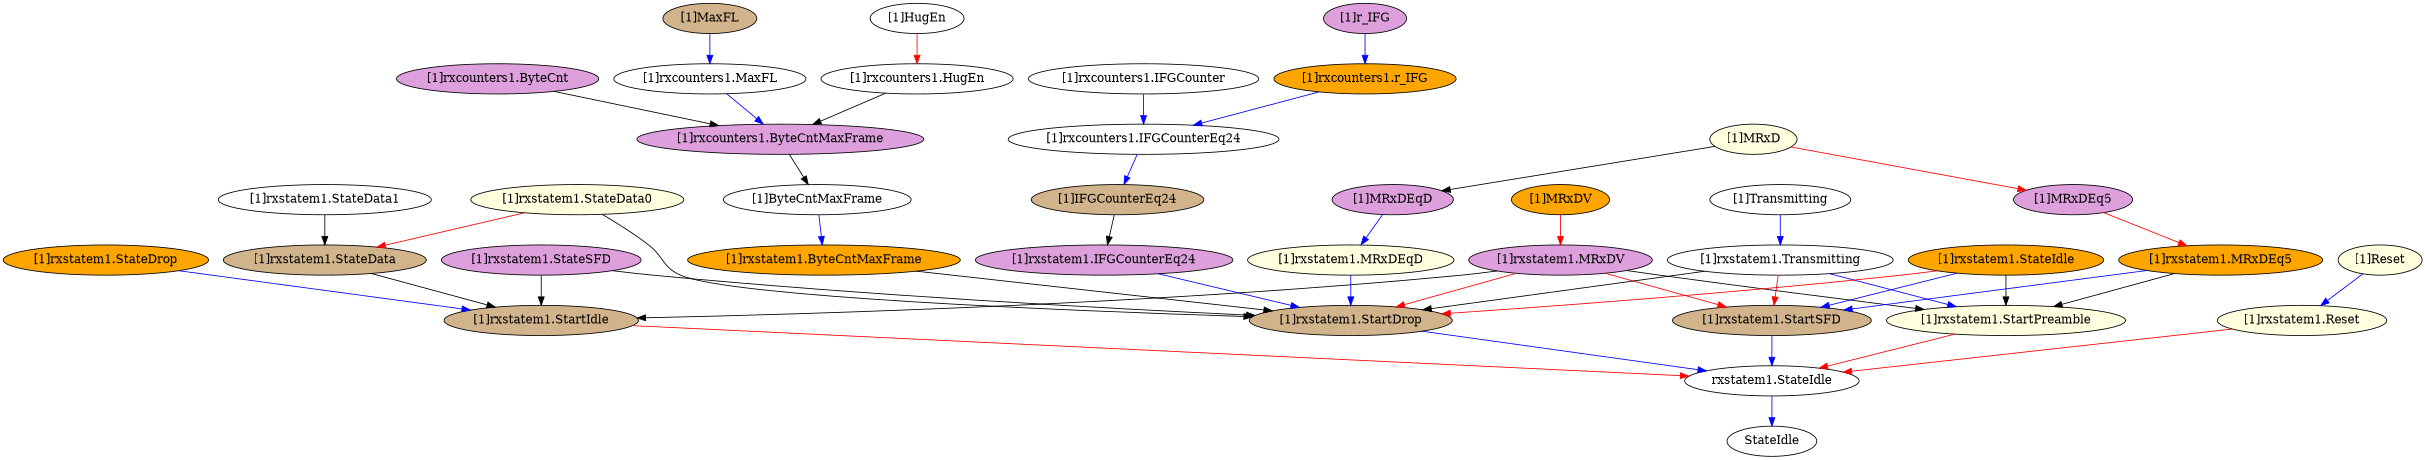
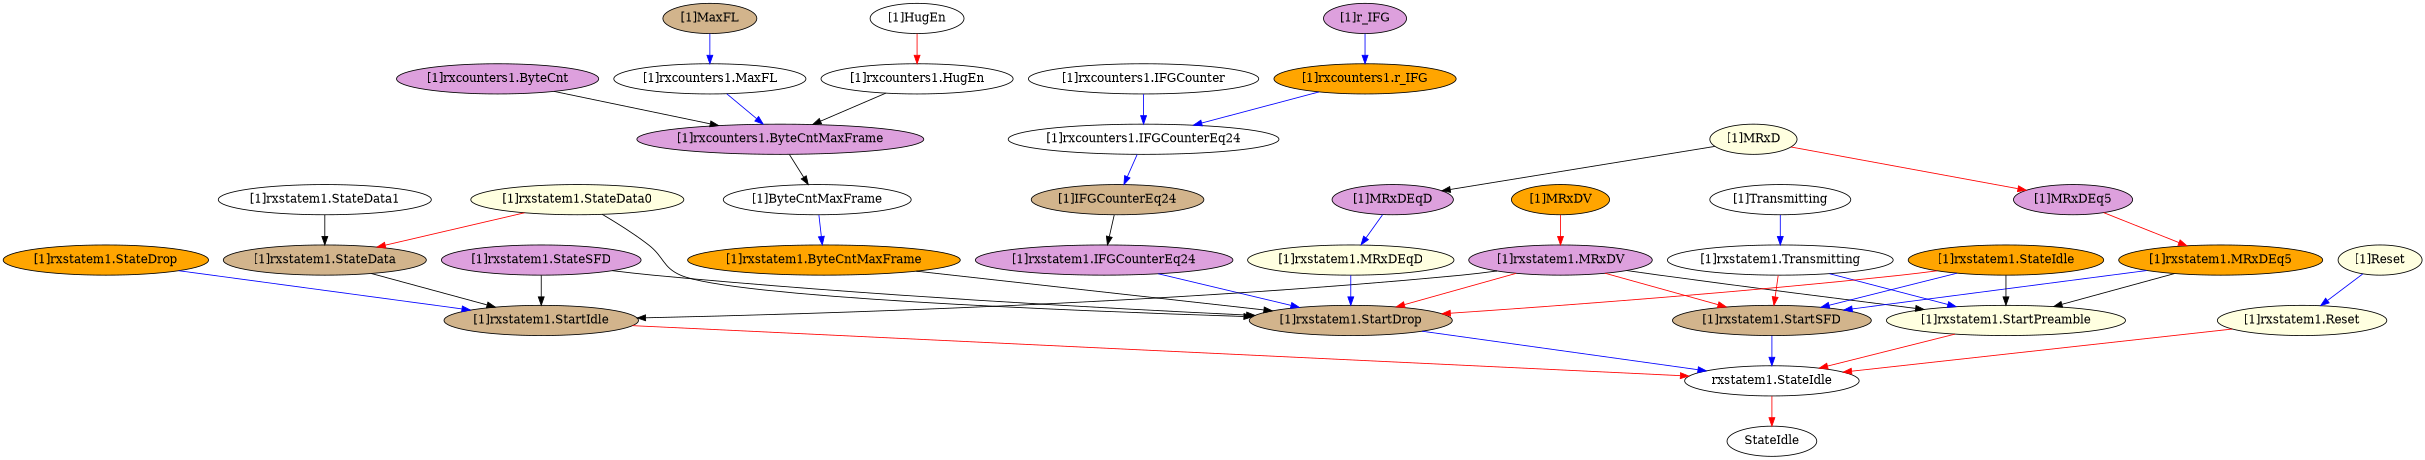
  strict digraph {
    node [complexity=12 fillcolor=white importance=0.0540764876008 rank=0.0 style=filled]
    edge [color=blue]
    "[1]rxstatem1.StateDrop" [complexity=7 fillcolor=orange importance=0.0238184953699 rank=0.00340264219571]
    "[1]rxstatem1.StartIdle" [complexity=1 fillcolor=tan importance=0.0193295504615 rank=0.0193295504615]
    "rxstatem1.StateIdle" [complexity=0 importance=0.0111304237606]
    StateIdle [complexity=0 importance=0.00391441338692]
    "[1]rxcounters1.ByteCnt" [complexity=16 fillcolor=plum importance=0.0623461782519 rank=0.00389663614075]
    "[1]rxcounters1.ByteCntMaxFrame" [fillcolor=plum importance=0.0495578688785 rank=0.00412982240654]
    "[1]ByteCntMaxFrame" [importance=0.0416004883189 rank=0.00346670735991]
    "[1]rxstatem1.ByteCntMaxFrame" [fillcolor=orange importance=0.0365987396786 rank=0.00304989497322]
    "[1]r_IFG" [complexity=15 fillcolor=plum importance=0.0598869087664 rank=0.00399246058443]
    "[1]rxcounters1.r_IFG" [complexity=15 fillcolor=orange importance=0.0568745125493 rank=0.00379163416996]
    "[1]rxcounters1.IFGCounterEq24" [importance=0.052355893827 rank=0.00436299115225]
    "[1]IFGCounterEq24" [fillcolor=tan importance=0.0435761369675 rank=0.00363134474729]
    "[1]rxstatem1.StateData" [complexity=7 fillcolor=tan importance=0.0255235973085 rank=0.00364622818692]
    "[1]rxstatem1.IFGCounterEq24" [fillcolor=plum importance=0.0383687565465 rank=0.00319739637888]
    "[1]rxstatem1.StartDrop" [complexity=3 fillcolor=tan importance=0.032752721439 rank=0.010917573813]
    "[1]rxstatem1.MRxDV" [fillcolor=plum importance=0.0360663621571 rank=0.00300553017976]
    "[1]rxstatem1.StartPreamble" [complexity=3 fillcolor=lightyellow importance=0.0282355688508 rank=0.00941185628361]
    "[1]rxstatem1.StartSFD" [complexity=3 fillcolor=tan importance=0.0294007804481 rank=0.00980026014936]
    "[1]rxcounters1.MaxFL" [complexity=16 rank=0.00337978047505]
    "[1]rxstatem1.Transmitting" [importance=0.0365182289087 rank=0.00304318574239]
    "[1]MRxDEq5" [complexity=9 fillcolor=plum importance=0.0372545598864 rank=0.00413939554293]
    "[1]rxstatem1.MRxDEq5" [complexity=9 fillcolor=orange importance=0.0340269890257 rank=0.00378077655841]
    "[1]MRxD" [complexity=14 fillcolor=lightyellow importance=0.0428119909141 rank=0.003057999351]
    "[1]MRxDEqD" [fillcolor=plum importance=0.039799594697 rank=0.00331663289142]
    "[1]rxstatem1.MRxDEqD" [fillcolor=lightyellow importance=0.0365720238363 rank=0.00304766865303]
    "[1]rxstatem1.Reset" [complexity=1 fillcolor=lightyellow importance=0.0364433049333 rank=0.0364433049333]
    "[1]rxstatem1.StateData0" [fillcolor=lightyellow importance=0.0404237251135 rank=0.00336864375946]
    "[1]rxstatem1.StateData1" [complexity=10 importance=0.033135680578 rank=0.0033135680578]
    "[1]rxstatem1.StateIdle" [fillcolor=orange importance=0.0399687318127 rank=0.00333072765106]
    "[1]Transmitting" [importance=0.0395306251258 rank=0.00329421876048]
    "[1]MRxDV" [fillcolor=orange importance=0.0390787583742 rank=0.00325656319785]
    "[1]rxstatem1.StateSFD" [fillcolor=plum importance=0.0413523244629 rank=0.00344602703857]
    "[1]HugEn" [complexity=16 importance=0.0570888838179 rank=0.00356805523862]
    "[1]rxcounters1.HugEn" [complexity=16 rank=0.00337978047505]
    "[1]rxcounters1.IFGCounter" [complexity=15 importance=0.0663888283731 rank=0.00442592189154]
    "[1]Reset" [complexity=1 fillcolor=lightyellow importance=0.0394557011504 rank=0.0394557011504]
    "[1]MaxFL" [complexity=16 fillcolor=tan importance=0.0570888838179 rank=0.00356805523862]
    "[1]rxstatem1.StateDrop" -> "[1]rxstatem1.StartIdle"
    "[1]rxstatem1.StartIdle" -> "rxstatem1.StateIdle" [color=red]
-   "rxstatem1.StateIdle" -> StateIdle
+   "rxstatem1.StateIdle" -> StateIdle [color=red]
    "[1]rxcounters1.ByteCnt" -> "[1]rxcounters1.ByteCntMaxFrame" [color=black]
    "[1]rxcounters1.ByteCntMaxFrame" -> "[1]ByteCntMaxFrame" [color=black]
    "[1]ByteCntMaxFrame" -> "[1]rxstatem1.ByteCntMaxFrame"
    "[1]rxstatem1.ByteCntMaxFrame" -> "[1]rxstatem1.StartDrop" [color=black]
    "[1]r_IFG" -> "[1]rxcounters1.r_IFG"
    "[1]rxcounters1.r_IFG" -> "[1]rxcounters1.IFGCounterEq24"
    "[1]rxcounters1.IFGCounterEq24" -> "[1]IFGCounterEq24"
    "[1]IFGCounterEq24" -> "[1]rxstatem1.IFGCounterEq24" [color=black]
    "[1]rxstatem1.StateData" -> "[1]rxstatem1.StartIdle" [color=black]
    "[1]rxstatem1.IFGCounterEq24" -> "[1]rxstatem1.StartDrop"
    "[1]rxstatem1.StartDrop" -> "rxstatem1.StateIdle"
    "[1]rxstatem1.MRxDV" -> "[1]rxstatem1.StartIdle" [color=black]
    "[1]rxstatem1.MRxDV" -> "[1]rxstatem1.StartDrop" [color=red]
    "[1]rxstatem1.MRxDV" -> "[1]rxstatem1.StartPreamble" [color=black]
    "[1]rxstatem1.MRxDV" -> "[1]rxstatem1.StartSFD" [color=red]
    "[1]rxstatem1.StartPreamble" -> "rxstatem1.StateIdle" [color=red]
    "[1]rxstatem1.StartSFD" -> "rxstatem1.StateIdle"
    "[1]rxcounters1.MaxFL" -> "[1]rxcounters1.ByteCntMaxFrame"
-   "[1]rxstatem1.Transmitting" -> "[1]rxstatem1.StartDrop" [color=black]
    "[1]rxstatem1.Transmitting" -> "[1]rxstatem1.StartPreamble"
    "[1]rxstatem1.Transmitting" -> "[1]rxstatem1.StartSFD" [color=red]
    "[1]MRxDEq5" -> "[1]rxstatem1.MRxDEq5" [color=red]
    "[1]rxstatem1.MRxDEq5" -> "[1]rxstatem1.StartPreamble" [color=black]
    "[1]rxstatem1.MRxDEq5" -> "[1]rxstatem1.StartSFD"
    "[1]MRxD" -> "[1]MRxDEq5" [color=red]
    "[1]MRxD" -> "[1]MRxDEqD" [color=black]
    "[1]MRxDEqD" -> "[1]rxstatem1.MRxDEqD"
    "[1]rxstatem1.MRxDEqD" -> "[1]rxstatem1.StartDrop"
    "[1]rxstatem1.Reset" -> "rxstatem1.StateIdle" [color=red]
    "[1]rxstatem1.StateData0" -> "[1]rxstatem1.StateData" [color=red]
    "[1]rxstatem1.StateData0" -> "[1]rxstatem1.StartDrop" [color=black]
    "[1]rxstatem1.StateData1" -> "[1]rxstatem1.StateData" [color=black]
    "[1]rxstatem1.StateIdle" -> "[1]rxstatem1.StartDrop" [color=red]
    "[1]rxstatem1.StateIdle" -> "[1]rxstatem1.StartPreamble" [color=black]
    "[1]rxstatem1.StateIdle" -> "[1]rxstatem1.StartSFD"
    "[1]Transmitting" -> "[1]rxstatem1.Transmitting"
    "[1]MRxDV" -> "[1]rxstatem1.MRxDV" [color=red]
    "[1]rxstatem1.StateSFD" -> "[1]rxstatem1.StartIdle" [color=black]
    "[1]rxstatem1.StateSFD" -> "[1]rxstatem1.StartDrop" [color=black]
    "[1]HugEn" -> "[1]rxcounters1.HugEn" [color=red]
    "[1]rxcounters1.HugEn" -> "[1]rxcounters1.ByteCntMaxFrame" [color=black]
    "[1]rxcounters1.IFGCounter" -> "[1]rxcounters1.IFGCounterEq24"
    "[1]Reset" -> "[1]rxstatem1.Reset"
    "[1]MaxFL" -> "[1]rxcounters1.MaxFL"
  }
